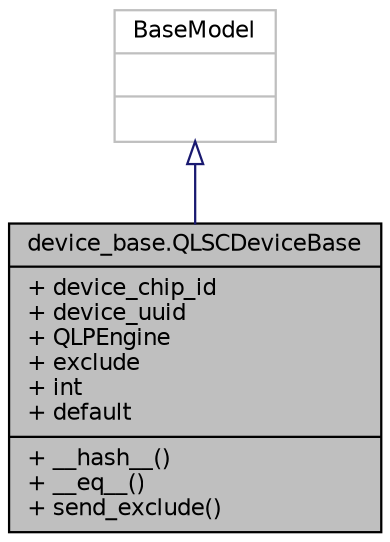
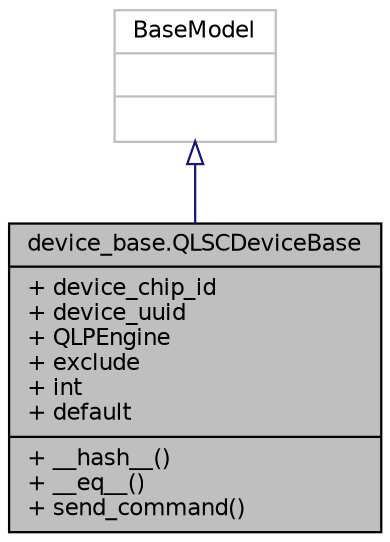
  digraph {
    node [fontname=Helvetica fontsize=10 shape=record style=filled]
-   n1 [color=black fillcolor=grey75 fontcolor=black height=0.2 label="{device_base.QLSCDeviceBase\n|+ device_chip_id\l+ device_uuid\l+ QLPEngine\l+ exclude\l+ int\l+ default\l|+ __hash__()\l+ __eq__()\l+ send_exclude()\l}" width=0.4]
+   n1 [color=black fillcolor=grey75 fontcolor=black height=0.2 label="{device_base.QLSCDeviceBase\n|+ device_chip_id\l+ device_uuid\l+ QLPEngine\l+ exclude\l+ int\l+ default\l|+ __hash__()\l+ __eq__()\l+ send_command()\l}" width=0.4]
    n2 [color=grey75 fillcolor=white height=0.2 label="{BaseModel\n||}" width=0.4]
    n2 -> n1 [arrowtail=onormal color=midnightblue dir=back fontname=Helvetica fontsize=10 labelfontname=Helvetica labelfontsize=10 style=solid]
  }
